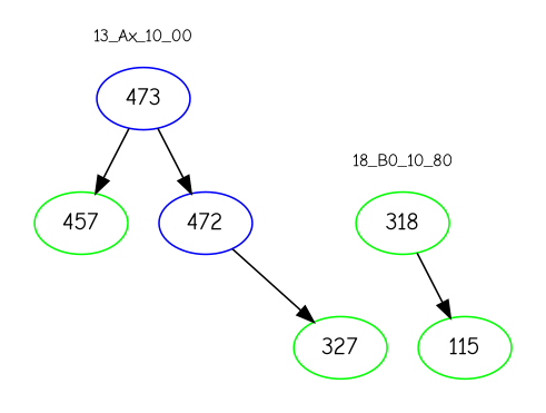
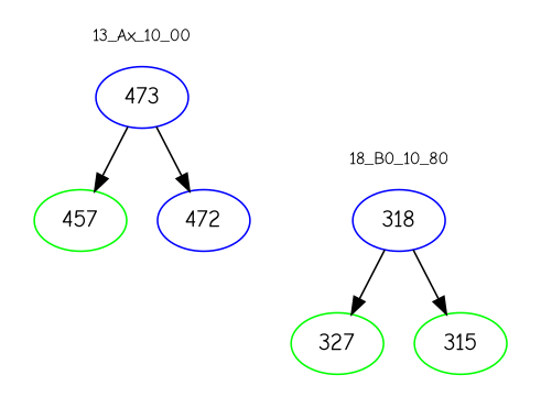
  digraph {
    fontname="Comic Neue"
    node [color=blue fontname="Comic Neue"]
    edge [color=black fontname="Comic Neue"]
    n1 [label=473]
    n2 [color=green label=457]
    n3 [label=472]
-   n4 [color=green label=318]
-   n5 [color=green label=115]
+   n4 [label=318]
+   n5 [color=green label=315]
    n6 [color=green label=327]
    subgraph cluster_1 {
      color=white
      fontsize=10
      label="13_Ax_10_00"
      n1
      n2
      n3
    }
    subgraph cluster_2 {
      color=white
      fontsize=10
      label="18_B0_10_80"
      n4
      n5
      n6
    }
    n1 -> n2
    n1 -> n3
    n4 -> n5
-   n3 -> n6
+   n4 -> n6
  }
